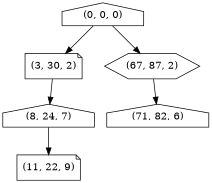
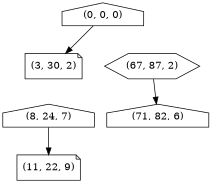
  digraph {
    node [shape=house]
    "(3, 30, 2)" [shape=note]
    "(0, 0, 0)"
    "(67, 87, 2)" [shape=hexagon]
    "(8, 24, 7)"
    "(71, 82, 6)"
    "(11, 22, 9)" [shape=note]
-   "(3, 30, 2)" -> "(8, 24, 7)"
    "(0, 0, 0)" -> "(3, 30, 2)"
-   "(0, 0, 0)" -> "(67, 87, 2)"
    "(67, 87, 2)" -> "(71, 82, 6)"
    "(8, 24, 7)" -> "(11, 22, 9)"
  }
